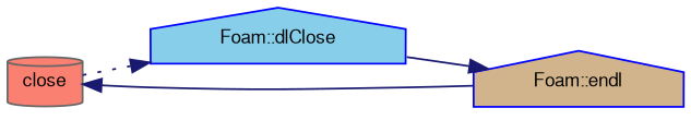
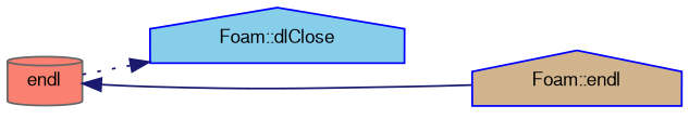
  digraph {
    rankdir=LR
    node [color=blue fontname=FreeSans fontsize=10 shape=house style=filled]
    edge [color=midnightblue fontname=FreeSans fontsize=10 labelfontname=FreeSans labelfontsize=10 style=solid]
-   n1 [color=gray40 fillcolor=salmon fontcolor=black height=0.2 label=close shape=cylinder width=0.4]
+   n1 [color=gray40 fillcolor=salmon fontcolor=black height=0.2 label=endl shape=cylinder width=0.4]
    n2 [fillcolor=skyblue height=0.2 label="Foam::dlClose" width=0.4]
    n3 [fillcolor=tan height=0.2 label="Foam::endl" width=0.4]
    n1 -> n2 [style=dotted]
-   n2 -> n3
    n3 -> n1
  }
